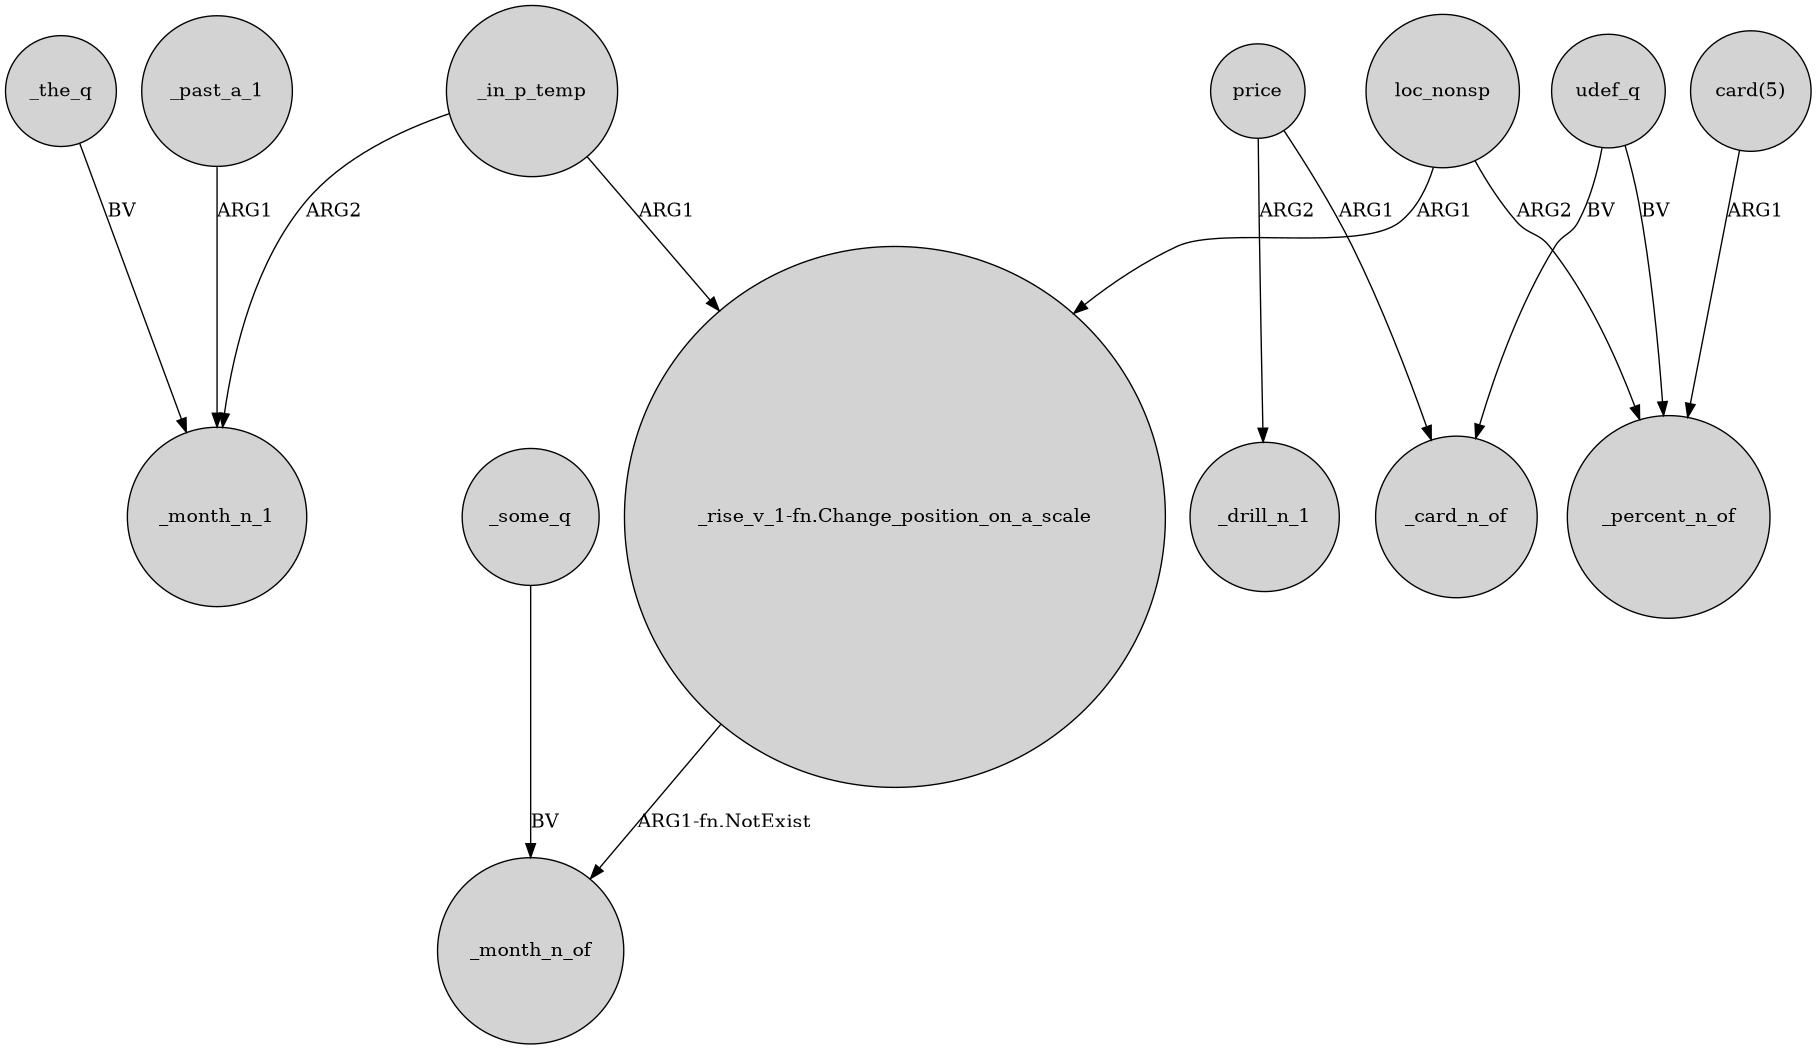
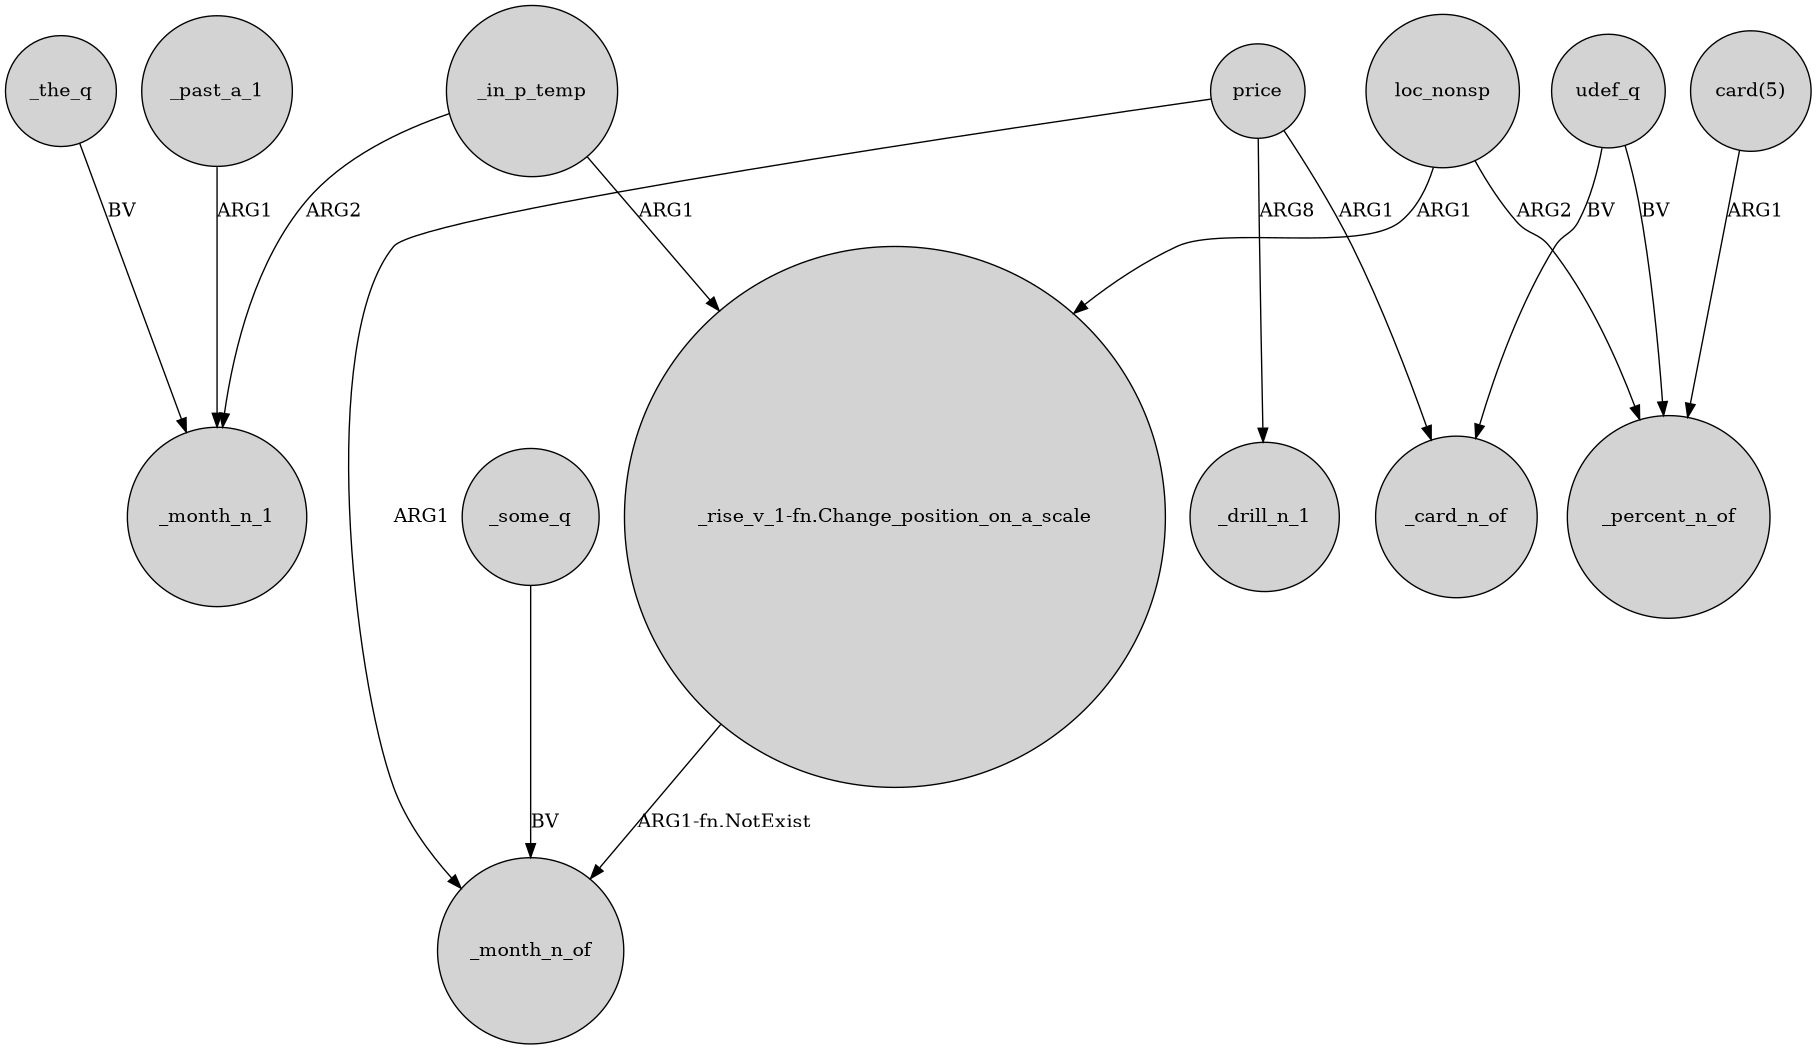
  digraph {
    node [shape=circle style=filled]
    _the_q
    _month_n_1
    n3 [label=price]
    _drill_n_1
    n5 [label=_month_n_of]
    n6 [label=_card_n_of]
    _some_q
    _past_a_1
    loc_nonsp
    _percent_n_of
    "_rise_v_1-fn.Change_position_on_a_scale"
    udef_q
    _in_p_temp
    "card(5)"
    _the_q -> _month_n_1 [label=BV]
-   n3 -> _drill_n_1 [label=ARG2]
+   n3 -> _drill_n_1 [label=ARG8]
+   n3 -> n5 [label=ARG1]
    n3 -> n6 [label=ARG1]
    _some_q -> n5 [label=BV]
    _past_a_1 -> _month_n_1 [label=ARG1]
    loc_nonsp -> _percent_n_of [label=ARG2]
    loc_nonsp -> "_rise_v_1-fn.Change_position_on_a_scale" [label=ARG1]
    "_rise_v_1-fn.Change_position_on_a_scale" -> n5 [label="ARG1-fn.NotExist"]
    udef_q -> n6 [label=BV]
    udef_q -> _percent_n_of [label=BV]
    _in_p_temp -> _month_n_1 [label=ARG2]
    _in_p_temp -> "_rise_v_1-fn.Change_position_on_a_scale" [label=ARG1]
    "card(5)" -> _percent_n_of [label=ARG1]
  }
